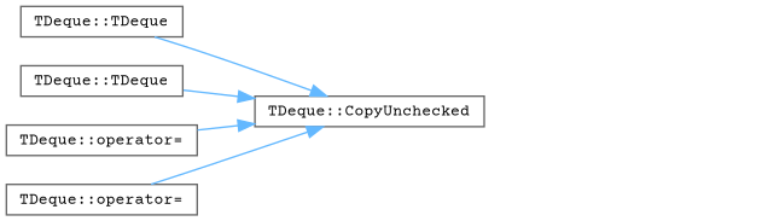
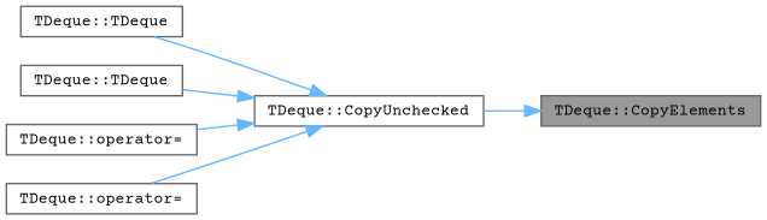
  digraph {
    rankdir=RL
    fontname="Courier Prime"
    node [color=grey40 fillcolor=white fontname="Courier Prime" fontsize=10 shape=box style=filled]
    edge [color=steelblue1 dir=back fontname="Courier Prime" fontsize=10 labelfontname=Helvetica labelfontsize=10 style=solid]
+   n1 [color=gray40 fillcolor=grey60 fontcolor=black height=0.2 label="TDeque::CopyElements" width=0.4]
    n2 [height=0.2 label="TDeque::CopyUnchecked" width=0.4]
    n3 [height=0.2 label="TDeque::TDeque" width=0.4]
    n4 [height=0.2 label="TDeque::TDeque" width=0.4]
    n5 [height=0.2 label="TDeque::operator=" width=0.4]
    n6 [height=0.2 label="TDeque::operator=" width=0.4]
+   n1 -> n2
    n2 -> n3
    n2 -> n4
    n2 -> n5
    n2 -> n6
  }
